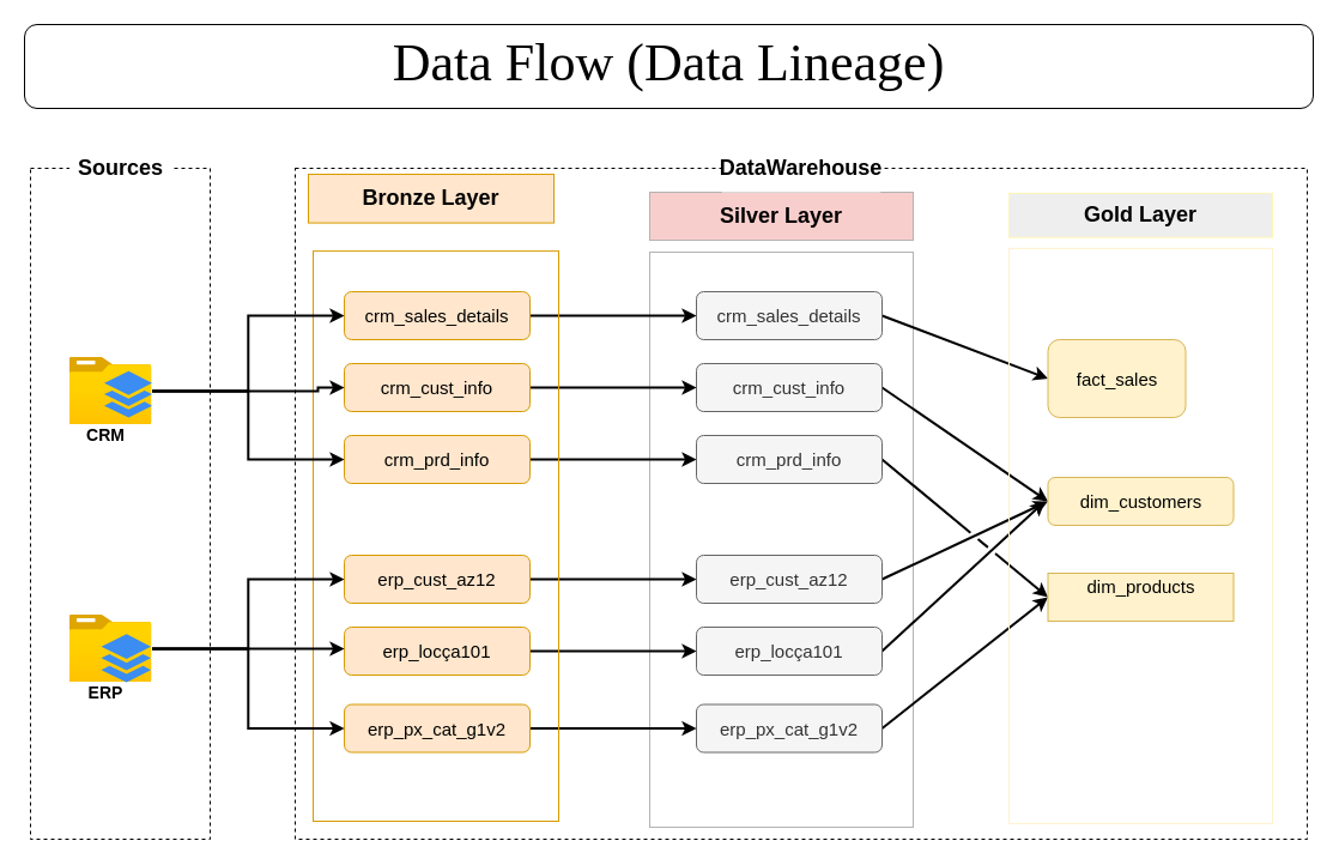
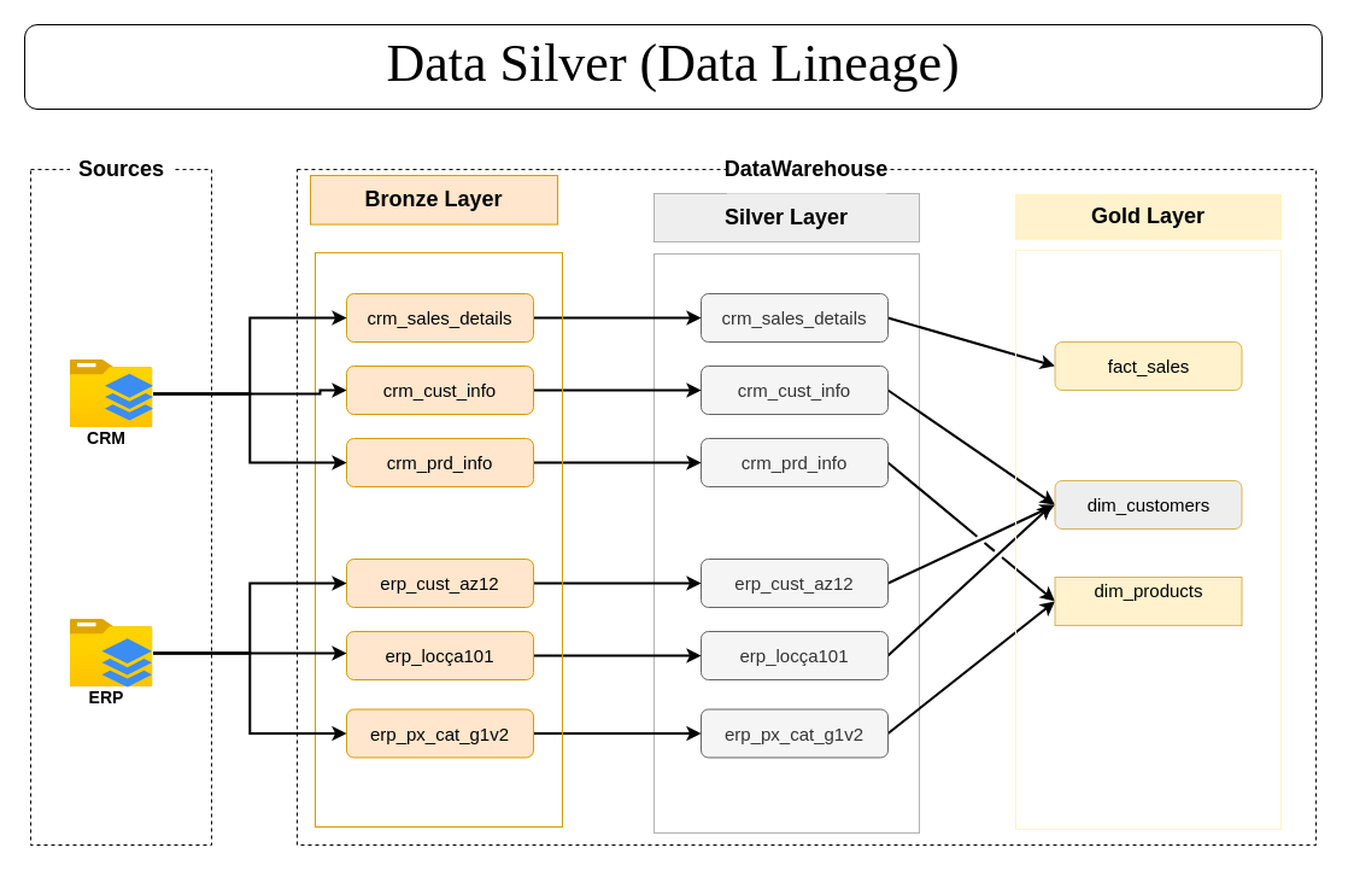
  <mxCell id="0" />
  <mxCell id="1" parent="0" />
  <mxCell id="2" value="" style="rounded=0;whiteSpace=wrap;html=1;dashed=1;fillColor=none;shadow=0;glass=0;" vertex="1" parent="1"><mxGeometry x="25" y="140" width="150" height="560" as="geometry" /></mxCell>
- <mxCell id="3" value="&lt;h1 style=&quot;margin-top: 0px;&quot;&gt;&lt;span style=&quot;font-family: &amp;quot;Comic Sans MS&amp;quot;; background-color: transparent; color: light-dark(rgb(0, 0, 0), rgb(255, 255, 255)); font-weight: normal;&quot;&gt;&lt;font style=&quot;font-size: 44px;&quot;&gt;Data Flow (Data Lineage)&lt;/font&gt;&lt;/span&gt;&lt;/h1&gt;" style="text;html=1;whiteSpace=wrap;overflow=hidden;rounded=1;fillColor=none;strokeColor=default;align=center;" vertex="1" parent="1"><mxGeometry x="20" width="1076" height="70" as="geometry" y="20" /></mxCell>
+ <mxCell id="3" value="&lt;h1 style=&quot;margin-top: 0px;&quot;&gt;&lt;span style=&quot;font-family: &amp;quot;Comic Sans MS&amp;quot;; background-color: transparent; color: light-dark(rgb(0, 0, 0), rgb(255, 255, 255)); font-weight: normal;&quot;&gt;&lt;font style=&quot;font-size: 44px;&quot;&gt;Data Silver (Data Lineage)&lt;/font&gt;&lt;/span&gt;&lt;/h1&gt;" style="text;html=1;whiteSpace=wrap;overflow=hidden;rounded=1;fillColor=none;strokeColor=default;align=center;" vertex="1" parent="1"><mxGeometry x="20" width="1076" height="70" as="geometry" y="20" /></mxCell>
  <mxCell id="4" value="&lt;b&gt;&lt;font style=&quot;font-size: 18px;&quot;&gt;Sources&lt;/font&gt;&lt;/b&gt;" style="text;html=1;align=center;verticalAlign=middle;whiteSpace=wrap;rounded=0;fillColor=default;fillStyle=auto;" vertex="1" parent="1"><mxGeometry x="57.5" y="120" width="85" height="40" as="geometry" /></mxCell>
  <mxCell id="5" value="" style="group" vertex="1" connectable="0" parent="1"><mxGeometry x="57.5" y="298" width="69" height="80" as="geometry" /></mxCell>
  <mxCell id="6" value="" style="image;aspect=fixed;html=1;points=[];align=center;fontSize=12;image=img/lib/azure2/general/Folder_Blank.svg;" vertex="1" parent="5"><mxGeometry width="69" height="56.0" as="geometry" /></mxCell>
  <mxCell id="7" value="&lt;b&gt;&lt;font style=&quot;font-size: 14px;&quot;&gt;CRM&lt;/font&gt;&lt;/b&gt;" style="text;html=1;align=center;verticalAlign=middle;whiteSpace=wrap;rounded=0;" vertex="1" parent="5"><mxGeometry y="50" width="60" height="30" as="geometry" /></mxCell>
  <mxCell id="8" value="" style="sketch=0;html=1;aspect=fixed;strokeColor=none;shadow=0;fillColor=#3B8DF1;verticalAlign=top;labelPosition=center;verticalLabelPosition=bottom;shape=mxgraph.gcp2.files" vertex="1" parent="5"><mxGeometry x="29" y="11.2" width="40" height="38.8" as="geometry" /></mxCell>
  <mxCell id="9" value="" style="group" vertex="1" connectable="0" parent="1"><mxGeometry x="57.5" y="513" width="74" height="80" as="geometry" /></mxCell>
  <mxCell id="10" value="" style="image;aspect=fixed;html=1;points=[];align=center;fontSize=12;image=img/lib/azure2/general/Folder_Blank.svg;" vertex="1" parent="9"><mxGeometry width="69" height="56.0" as="geometry" /></mxCell>
  <mxCell id="11" value="&lt;b&gt;&lt;font style=&quot;font-size: 14px;&quot;&gt;ERP&lt;/font&gt;&lt;/b&gt;" style="text;html=1;align=center;verticalAlign=middle;whiteSpace=wrap;rounded=0;" vertex="1" parent="9"><mxGeometry y="50" width="60" height="30" as="geometry" /></mxCell>
  <mxCell id="12" value="" style="sketch=0;html=1;aspect=fixed;strokeColor=none;shadow=0;fillColor=#3B8DF1;verticalAlign=top;labelPosition=center;verticalLabelPosition=bottom;shape=mxgraph.gcp2.files" vertex="1" parent="9"><mxGeometry x="26.5" y="15.75" width="41.5" height="40.25" as="geometry" /></mxCell>
  <mxCell id="13" value="" style="rounded=0;whiteSpace=wrap;html=1;dashed=1;container=0;" vertex="1" parent="1"><mxGeometry x="246" y="140" width="845" height="560" as="geometry" /></mxCell>
- <mxCell id="14" value="&lt;b&gt;&lt;font style=&quot;font-size: 18px;&quot;&gt;Silver Layer&lt;/font&gt;&lt;/b&gt;" style="rounded=0;whiteSpace=wrap;html=1;fillColor=#f8cecc;strokeColor=#B3B3B3;container=0;" vertex="1" parent="1"><mxGeometry x="542" y="160" width="220" height="40" as="geometry" /></mxCell>
+ <mxCell id="14" value="&lt;b&gt;&lt;font style=&quot;font-size: 18px;&quot;&gt;Silver Layer&lt;/font&gt;&lt;/b&gt;" style="rounded=0;whiteSpace=wrap;html=1;fillColor=#eeeeee;strokeColor=#B3B3B3;container=0;" vertex="1" parent="1"><mxGeometry x="542" y="160" width="220" height="40" as="geometry" /></mxCell>
  <mxCell id="15" value="" style="rounded=0;whiteSpace=wrap;html=1;fillColor=none;strokeColor=#B3B3B3;container=0;" vertex="1" parent="1"><mxGeometry x="542" y="210" width="220" height="480" as="geometry" /></mxCell>
  <mxCell id="16" style="rounded=0;orthogonalLoop=1;jettySize=auto;html=1;entryX=0;entryY=0.5;entryDx=0;entryDy=0;shadow=0;jumpStyle=gap;strokeWidth=2;endArrow=classic;endFill=1;exitX=1;exitY=0.5;exitDx=0;exitDy=0;" edge="1" parent="1" source="17" target="46"><mxGeometry relative="1" as="geometry" /></mxCell>
  <mxCell id="17" value="&lt;font style=&quot;font-size: 15px;&quot;&gt;crm_sales_details&lt;/font&gt;" style="rounded=1;whiteSpace=wrap;html=1;fillColor=#f5f5f5;strokeColor=#666666;fontColor=#333333;container=0;" vertex="1" parent="1"><mxGeometry x="581" y="243" width="155" height="40" as="geometry" /></mxCell>
  <mxCell id="18" style="rounded=0;orthogonalLoop=1;jettySize=auto;html=1;entryX=0;entryY=0.5;entryDx=0;entryDy=0;strokeWidth=2;exitX=1;exitY=0.5;exitDx=0;exitDy=0;" edge="1" parent="1" source="19" target="45"><mxGeometry relative="1" as="geometry" /></mxCell>
  <mxCell id="19" value="&lt;font style=&quot;font-size: 15px;&quot;&gt;erp_px_cat_g1v2&lt;/font&gt;" style="rounded=1;whiteSpace=wrap;html=1;fillColor=#f5f5f5;strokeColor=#666666;fontColor=#333333;container=0;" vertex="1" parent="1"><mxGeometry x="581" y="587.5" width="155" height="40" as="geometry" /></mxCell>
  <mxCell id="20" style="rounded=0;orthogonalLoop=1;jettySize=auto;html=1;strokeWidth=2;exitX=1;exitY=0.5;exitDx=0;exitDy=0;" edge="1" parent="1" source="21"><mxGeometry relative="1" as="geometry"><mxPoint x="872" y="418" as="targetPoint" /></mxGeometry></mxCell>
  <mxCell id="21" value="&lt;font style=&quot;font-size: 15px;&quot;&gt;erp_locça101&lt;/font&gt;" style="rounded=1;whiteSpace=wrap;html=1;fillColor=#f5f5f5;strokeColor=#666666;fontColor=#333333;container=0;" vertex="1" parent="1"><mxGeometry x="581" y="523" width="155" height="40" as="geometry" /></mxCell>
  <mxCell id="22" style="rounded=0;orthogonalLoop=1;jettySize=auto;html=1;entryX=0;entryY=0.5;entryDx=0;entryDy=0;strokeWidth=2;exitX=1;exitY=0.5;exitDx=0;exitDy=0;" edge="1" parent="1" source="23" target="47"><mxGeometry relative="1" as="geometry" /></mxCell>
  <mxCell id="23" value="&lt;font style=&quot;font-size: 15px;&quot;&gt;erp_cust_az12&lt;/font&gt;" style="rounded=1;whiteSpace=wrap;html=1;fillColor=#f5f5f5;strokeColor=#666666;fontColor=#333333;container=0;" vertex="1" parent="1"><mxGeometry x="581" y="463" width="155" height="40" as="geometry" /></mxCell>
  <mxCell id="24" style="rounded=0;orthogonalLoop=1;jettySize=auto;html=1;entryX=0;entryY=0.5;entryDx=0;entryDy=0;shadow=0;jumpStyle=gap;strokeWidth=2;exitX=1;exitY=0.5;exitDx=0;exitDy=0;" edge="1" parent="1" source="25" target="45"><mxGeometry relative="1" as="geometry" /></mxCell>
  <mxCell id="25" value="&lt;font style=&quot;font-size: 15px;&quot;&gt;crm_prd_info&lt;/font&gt;" style="rounded=1;whiteSpace=wrap;html=1;fillColor=#f5f5f5;strokeColor=#666666;fontColor=#333333;container=0;" vertex="1" parent="1"><mxGeometry x="581" y="363" width="155" height="40" as="geometry" /></mxCell>
  <mxCell id="26" style="rounded=0;orthogonalLoop=1;jettySize=auto;html=1;entryX=0;entryY=0.5;entryDx=0;entryDy=0;shadow=0;jumpStyle=gap;strokeWidth=2;exitX=1;exitY=0.5;exitDx=0;exitDy=0;" edge="1" parent="1" source="27" target="47"><mxGeometry relative="1" as="geometry" /></mxCell>
  <mxCell id="27" value="&lt;font style=&quot;font-size: 15px;&quot;&gt;crm_cust_info&lt;/font&gt;" style="rounded=1;whiteSpace=wrap;html=1;fillColor=#f5f5f5;strokeColor=#666666;fontColor=#333333;container=0;" vertex="1" parent="1"><mxGeometry x="581" y="303" width="155" height="40" as="geometry" /></mxCell>
  <mxCell id="28" style="edgeStyle=orthogonalEdgeStyle;rounded=0;orthogonalLoop=1;jettySize=auto;html=1;strokeWidth=2;" edge="1" parent="1" source="37" target="17"><mxGeometry relative="1" as="geometry" /></mxCell>
  <mxCell id="29" style="edgeStyle=orthogonalEdgeStyle;rounded=0;orthogonalLoop=1;jettySize=auto;html=1;strokeWidth=2;" edge="1" parent="1" source="42" target="27"><mxGeometry relative="1" as="geometry" /></mxCell>
  <mxCell id="30" style="edgeStyle=orthogonalEdgeStyle;rounded=0;orthogonalLoop=1;jettySize=auto;html=1;entryX=0;entryY=0.5;entryDx=0;entryDy=0;strokeWidth=2;" edge="1" parent="1" source="41" target="25"><mxGeometry relative="1" as="geometry" /></mxCell>
  <mxCell id="31" style="edgeStyle=orthogonalEdgeStyle;rounded=0;orthogonalLoop=1;jettySize=auto;html=1;entryX=0;entryY=0.5;entryDx=0;entryDy=0;strokeWidth=2;" edge="1" parent="1" source="40" target="23"><mxGeometry relative="1" as="geometry" /></mxCell>
  <mxCell id="32" style="edgeStyle=orthogonalEdgeStyle;rounded=0;orthogonalLoop=1;jettySize=auto;html=1;strokeWidth=2;" edge="1" parent="1" source="39" target="21"><mxGeometry relative="1" as="geometry" /></mxCell>
  <mxCell id="33" style="edgeStyle=orthogonalEdgeStyle;rounded=0;orthogonalLoop=1;jettySize=auto;html=1;strokeWidth=2;" edge="1" parent="1" source="38" target="19"><mxGeometry relative="1" as="geometry" /></mxCell>
  <mxCell id="34" value="&lt;b&gt;&lt;font style=&quot;font-size: 18px;&quot;&gt;DataWarehouse&lt;/font&gt;&lt;/b&gt;" style="text;html=1;align=center;verticalAlign=middle;whiteSpace=wrap;rounded=0;fillColor=default;fillStyle=auto;" vertex="1" parent="1"><mxGeometry x="602.25" y="120" width="132.5" height="40" as="geometry" /></mxCell>
  <mxCell id="35" value="&lt;b&gt;&lt;font style=&quot;font-size: 18px;&quot;&gt;Bronze Layer&lt;/font&gt;&lt;/b&gt;" style="rounded=0;whiteSpace=wrap;html=1;fillColor=#ffe6cc;strokeColor=#d79b00;container=0;" vertex="1" parent="1"><mxGeometry x="257" y="145" width="205" height="40.586" as="geometry" /></mxCell>
  <mxCell id="36" value="" style="rounded=0;whiteSpace=wrap;html=1;fillColor=none;strokeColor=#d79b00;container=0;" vertex="1" parent="1"><mxGeometry x="261" y="209.109" width="205" height="475.891" as="geometry" /></mxCell>
  <mxCell id="37" value="&lt;font style=&quot;font-size: 15px;&quot;&gt;crm_sales_details&lt;/font&gt;" style="rounded=1;whiteSpace=wrap;html=1;fillColor=#ffe6cc;strokeColor=#d79b00;container=0;" vertex="1" parent="1"><mxGeometry x="287" y="243" width="155" height="40" as="geometry" /></mxCell>
  <mxCell id="38" value="&lt;font style=&quot;font-size: 15px;&quot;&gt;erp_px_cat_g1v2&lt;/font&gt;" style="rounded=1;whiteSpace=wrap;html=1;fillColor=#ffe6cc;strokeColor=#d79b00;container=0;" vertex="1" parent="1"><mxGeometry x="287" y="587.5" width="155" height="40" as="geometry" /></mxCell>
  <mxCell id="39" value="&lt;font style=&quot;font-size: 15px;&quot;&gt;erp_locça101&lt;/font&gt;" style="rounded=1;whiteSpace=wrap;html=1;fillColor=#ffe6cc;strokeColor=#d79b00;container=0;" vertex="1" parent="1"><mxGeometry x="287" y="523" width="155" height="40" as="geometry" /></mxCell>
  <mxCell id="40" value="&lt;font style=&quot;font-size: 15px;&quot;&gt;erp_cust_az12&lt;/font&gt;" style="rounded=1;whiteSpace=wrap;html=1;fillColor=#ffe6cc;strokeColor=#d79b00;container=0;" vertex="1" parent="1"><mxGeometry x="287" y="463" width="155" height="40" as="geometry" /></mxCell>
  <mxCell id="41" value="&lt;font style=&quot;font-size: 15px;&quot;&gt;crm_prd_info&lt;/font&gt;" style="rounded=1;whiteSpace=wrap;html=1;fillColor=#ffe6cc;strokeColor=#d79b00;container=0;" vertex="1" parent="1"><mxGeometry x="287" y="363" width="155" height="40" as="geometry" /></mxCell>
  <mxCell id="42" value="&lt;font style=&quot;font-size: 15px;&quot;&gt;crm_cust_info&lt;/font&gt;" style="rounded=1;whiteSpace=wrap;html=1;fillColor=#ffe6cc;strokeColor=#d79b00;container=0;" vertex="1" parent="1"><mxGeometry x="287" y="303" width="155" height="40" as="geometry" /></mxCell>
  <mxCell id="43" value="" style="group;fillColor=none;strokeColor=#FFF2CC;container=0;" vertex="1" connectable="0" parent="1"><mxGeometry x="842" y="206.923" width="220" height="480" as="geometry" /></mxCell>
- <mxCell id="44" value="&lt;b&gt;&lt;font style=&quot;font-size: 18px;&quot;&gt;Gold Layer&lt;/font&gt;&lt;/b&gt;" style="rounded=0;whiteSpace=wrap;html=1;fillColor=#eeeeee;strokeColor=#FFF5B5;container=0;" vertex="1" parent="1"><mxGeometry x="842" y="160.769" width="220" height="36.923" as="geometry" /></mxCell>
+ <mxCell id="44" value="&lt;b&gt;&lt;font style=&quot;font-size: 18px;&quot;&gt;Gold Layer&lt;/font&gt;&lt;/b&gt;" style="rounded=0;whiteSpace=wrap;html=1;fillColor=#fff2cc;strokeColor=#FFF5B5;container=0;" vertex="1" parent="1"><mxGeometry x="842" y="160.769" width="220" height="36.923" as="geometry" /></mxCell>
  <mxCell id="45" value="&lt;font style=&quot;font-size: 15px;&quot;&gt;dim_products&lt;/font&gt;&lt;div&gt;&lt;font style=&quot;font-size: 15px;&quot;&gt;&lt;br&gt;&lt;/font&gt;&lt;/div&gt;" style="whiteSpace=wrap;html=1;fillColor=#fff2cc;strokeColor=#d6b656;container=0;rounded=0;" vertex="1" parent="1"><mxGeometry x="874.5" y="478" width="155" height="40" as="geometry" /></mxCell>
- <mxCell id="46" value="&lt;font style=&quot;font-size: 15px;&quot;&gt;fact_sales&lt;/font&gt;" style="rounded=1;whiteSpace=wrap;html=1;fillColor=#fff2cc;strokeColor=#d6b656;container=0;" vertex="1" parent="1"><mxGeometry x="874.5" y="283" width="115" height="65" as="geometry" /></mxCell>
- <mxCell id="47" value="&lt;font style=&quot;font-size: 15px;&quot;&gt;dim_customers&lt;/font&gt;" style="rounded=1;whiteSpace=wrap;html=1;fillColor=#fff2cc;strokeColor=#d6b656;container=0;" vertex="1" parent="1"><mxGeometry x="874.5" y="398" width="155" height="40" as="geometry" /></mxCell>
+ <mxCell id="46" value="&lt;font style=&quot;font-size: 15px;&quot;&gt;fact_sales&lt;/font&gt;" style="rounded=1;whiteSpace=wrap;html=1;fillColor=#fff2cc;strokeColor=#d6b656;container=0;" vertex="1" parent="1"><mxGeometry x="874.5" y="283" width="155" height="40" as="geometry" /></mxCell>
+ <mxCell id="47" value="&lt;font style=&quot;font-size: 15px;&quot;&gt;dim_customers&lt;/font&gt;" style="rounded=1;whiteSpace=wrap;html=1;fillColor=#eeeeee;strokeColor=#d6b656;container=0;" vertex="1" parent="1"><mxGeometry x="874.5" y="398" width="155" height="40" as="geometry" /></mxCell>
  <mxCell id="48" style="edgeStyle=orthogonalEdgeStyle;rounded=0;orthogonalLoop=1;jettySize=auto;html=1;entryX=0;entryY=0.5;entryDx=0;entryDy=0;strokeWidth=2;" edge="1" parent="1" source="6" target="37"><mxGeometry relative="1" as="geometry" /></mxCell>
  <mxCell id="49" style="edgeStyle=orthogonalEdgeStyle;rounded=0;orthogonalLoop=1;jettySize=auto;html=1;entryX=0;entryY=0.5;entryDx=0;entryDy=0;strokeWidth=2;" edge="1" parent="1" source="6" target="42"><mxGeometry relative="1" as="geometry"><Array as="points"><mxPoint x="265" y="326" /></Array></mxGeometry></mxCell>
  <mxCell id="50" style="edgeStyle=orthogonalEdgeStyle;rounded=0;orthogonalLoop=1;jettySize=auto;html=1;entryX=0;entryY=0.5;entryDx=0;entryDy=0;strokeWidth=2;" edge="1" parent="1" source="6" target="41"><mxGeometry relative="1" as="geometry" /></mxCell>
  <mxCell id="51" style="edgeStyle=orthogonalEdgeStyle;rounded=0;orthogonalLoop=1;jettySize=auto;html=1;entryX=0;entryY=0.5;entryDx=0;entryDy=0;strokeWidth=2;" edge="1" parent="1" source="10" target="38"><mxGeometry relative="1" as="geometry" /></mxCell>
  <mxCell id="52" style="edgeStyle=orthogonalEdgeStyle;rounded=0;orthogonalLoop=1;jettySize=auto;html=1;entryX=0;entryY=0.5;entryDx=0;entryDy=0;strokeWidth=2;" edge="1" parent="1" source="10" target="40"><mxGeometry relative="1" as="geometry" /></mxCell>
  <mxCell id="53" style="edgeStyle=orthogonalEdgeStyle;rounded=0;orthogonalLoop=1;jettySize=auto;html=1;strokeWidth=2;" edge="1" parent="1" source="10" target="39"><mxGeometry relative="1" as="geometry"><Array as="points"><mxPoint x="240" y="541" /><mxPoint x="240" y="541" /></Array></mxGeometry></mxCell>
